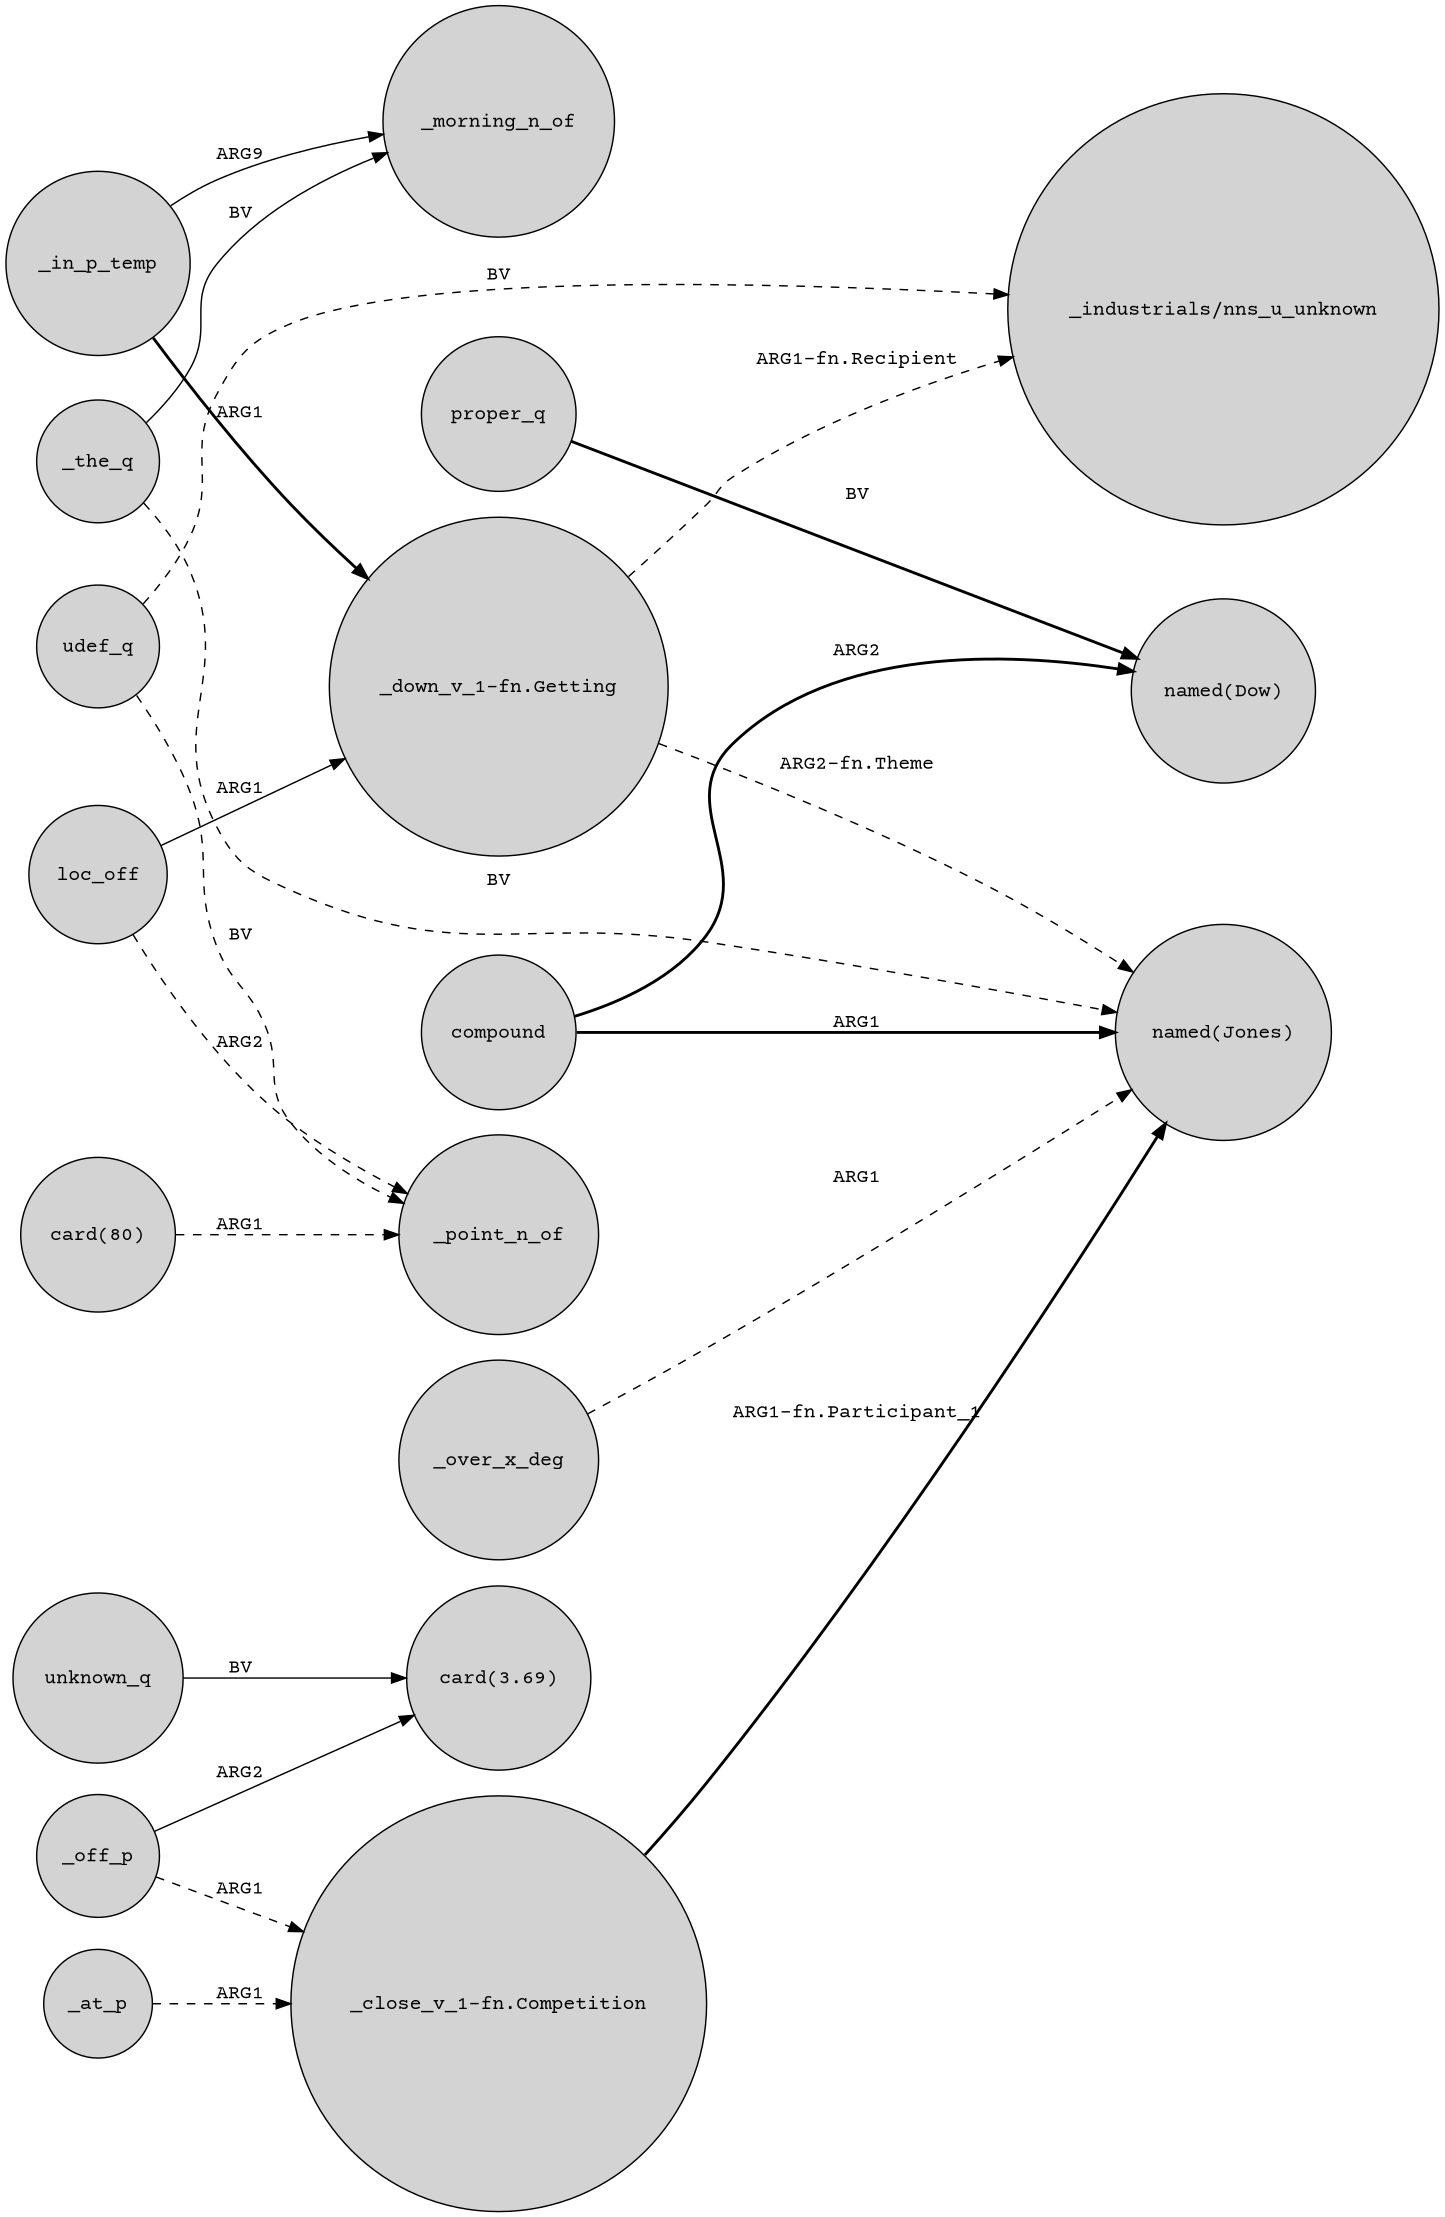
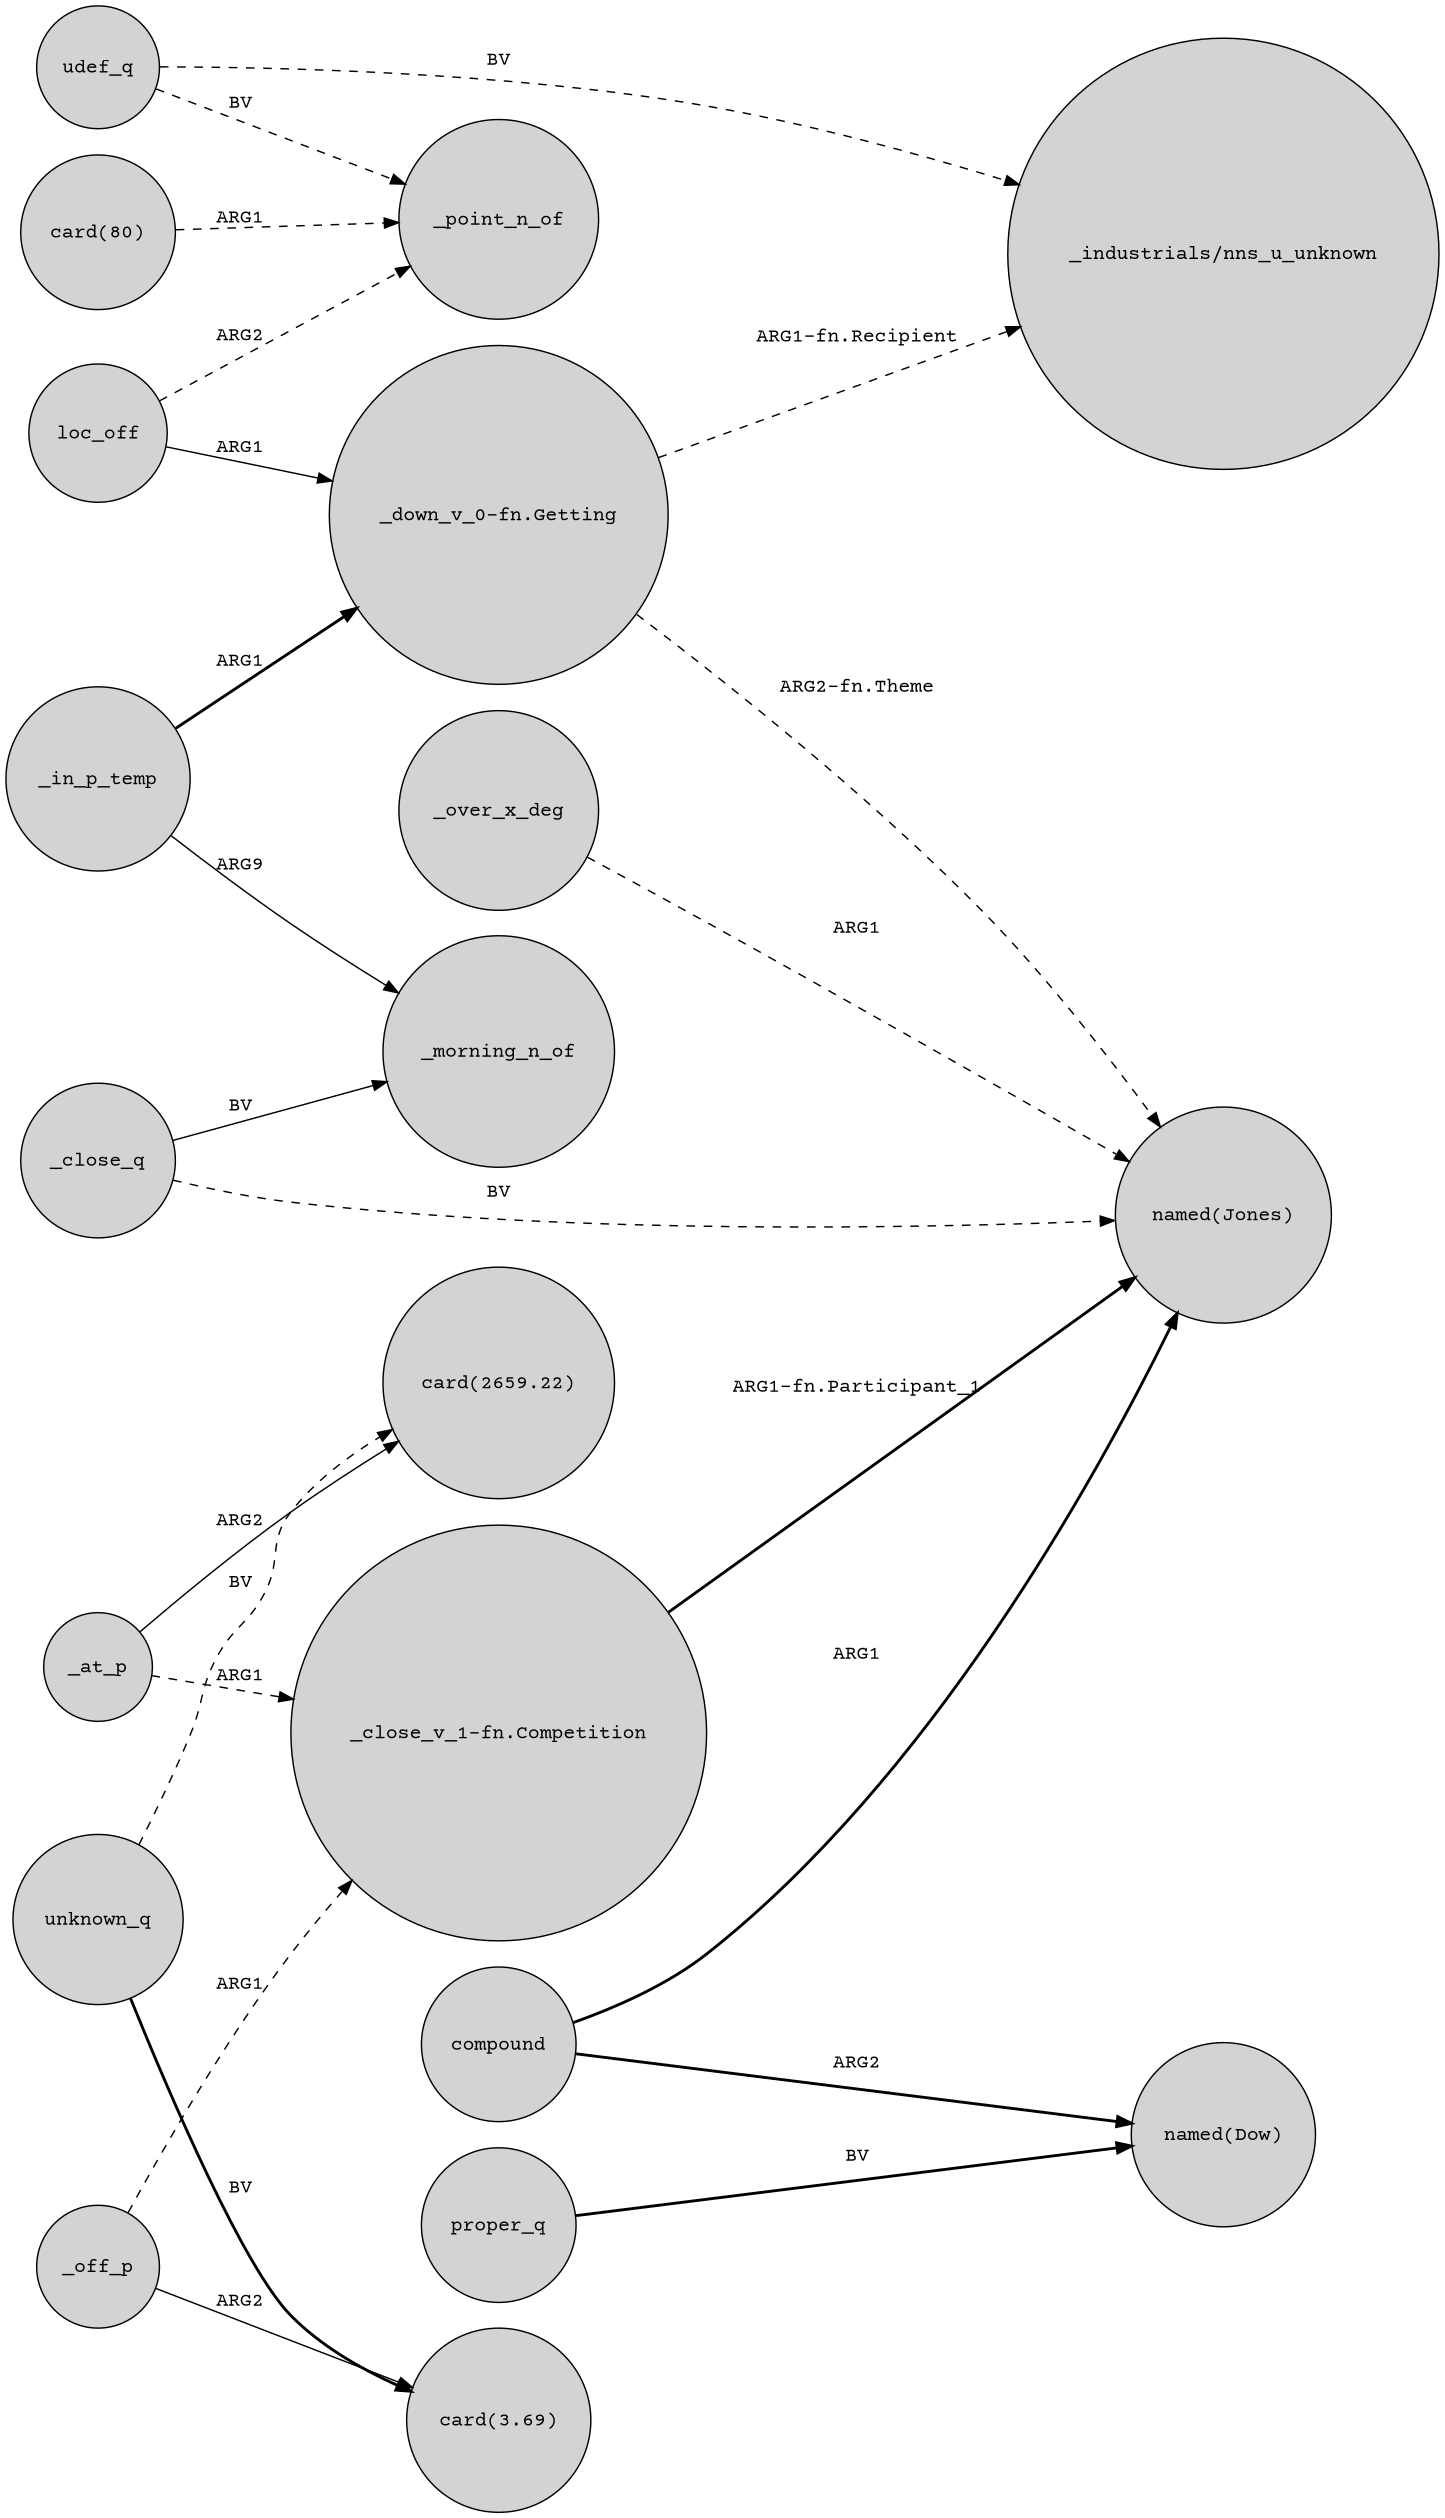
  digraph {
    fontname="Courier Prime"
    rankdir=LR
    node [fontname="Courier Prime" shape=circle style=filled]
    edge [fontname="Courier Prime" style=dashed]
    _in_p_temp
    _morning_n_of
-   "_down_v_1-fn.Getting"
+   "_down_v_1-fn.Getting" [label="_down_v_0-fn.Getting"]
    "named(Jones)"
    "_industrials/nns_u_unknown"
    compound
    "named(Dow)"
    _at_p
    "_close_v_1-fn.Competition"
+   "card(2659.22)"
    _over_x_deg
    n12 [label=loc_off]
    _point_n_of
    _off_p
    "card(3.69)"
-   _the_q
+   _the_q [label=_close_q]
    n17 [label=unknown_q]
    proper_q
    udef_q
    "card(80)"
    _in_p_temp -> _morning_n_of [label=ARG9 style=solid]
    _in_p_temp -> "_down_v_1-fn.Getting" [label=ARG1 style=bold]
    "_down_v_1-fn.Getting" -> "named(Jones)" [label="ARG2-fn.Theme"]
    "_down_v_1-fn.Getting" -> "_industrials/nns_u_unknown" [label="ARG1-fn.Recipient"]
    compound -> "named(Jones)" [label=ARG1 style=bold]
    compound -> "named(Dow)" [label=ARG2 style=bold]
    _at_p -> "_close_v_1-fn.Competition" [label=ARG1]
+   _at_p -> "card(2659.22)" [label=ARG2 style=solid]
    "_close_v_1-fn.Competition" -> "named(Jones)" [label="ARG1-fn.Participant_1" style=bold]
    _over_x_deg -> "named(Jones)" [label=ARG1]
    n12 -> "_down_v_1-fn.Getting" [label=ARG1 style=solid]
    n12 -> _point_n_of [label=ARG2]
    _off_p -> "_close_v_1-fn.Competition" [label=ARG1]
    _off_p -> "card(3.69)" [label=ARG2 style=solid]
    _the_q -> _morning_n_of [label=BV style=solid]
    _the_q -> "named(Jones)" [label=BV]
-   n17 -> "card(3.69)" [label=BV style=solid]
+   n17 -> "card(2659.22)" [label=BV]
+   n17 -> "card(3.69)" [label=BV style=bold]
    proper_q -> "named(Dow)" [label=BV style=bold]
    udef_q -> "_industrials/nns_u_unknown" [label=BV]
    udef_q -> _point_n_of [label=BV]
    "card(80)" -> _point_n_of [label=ARG1]
  }
